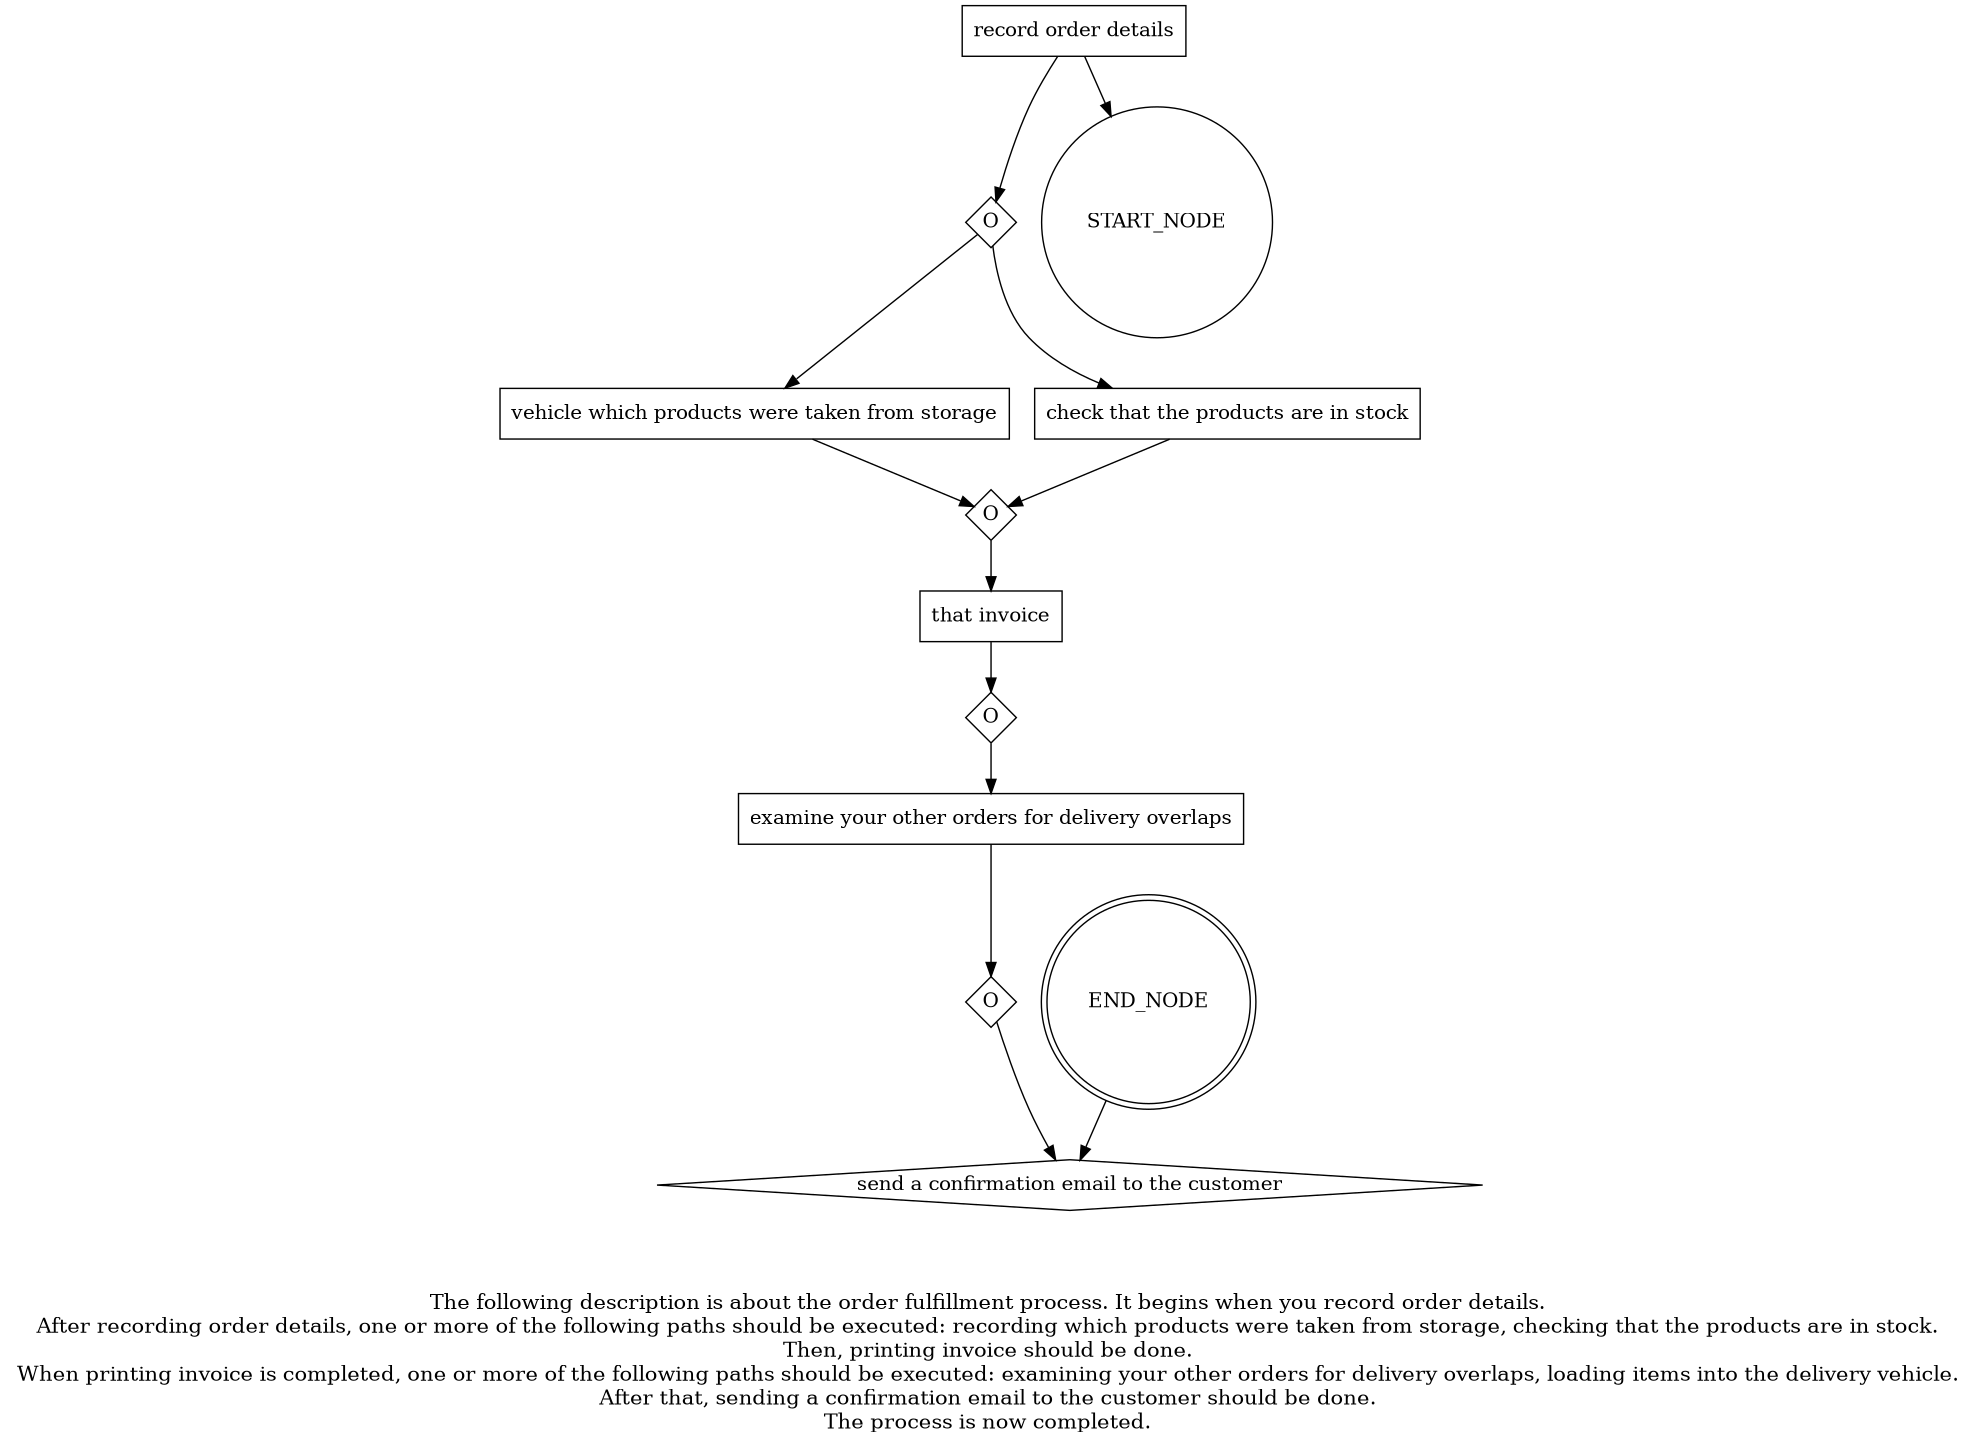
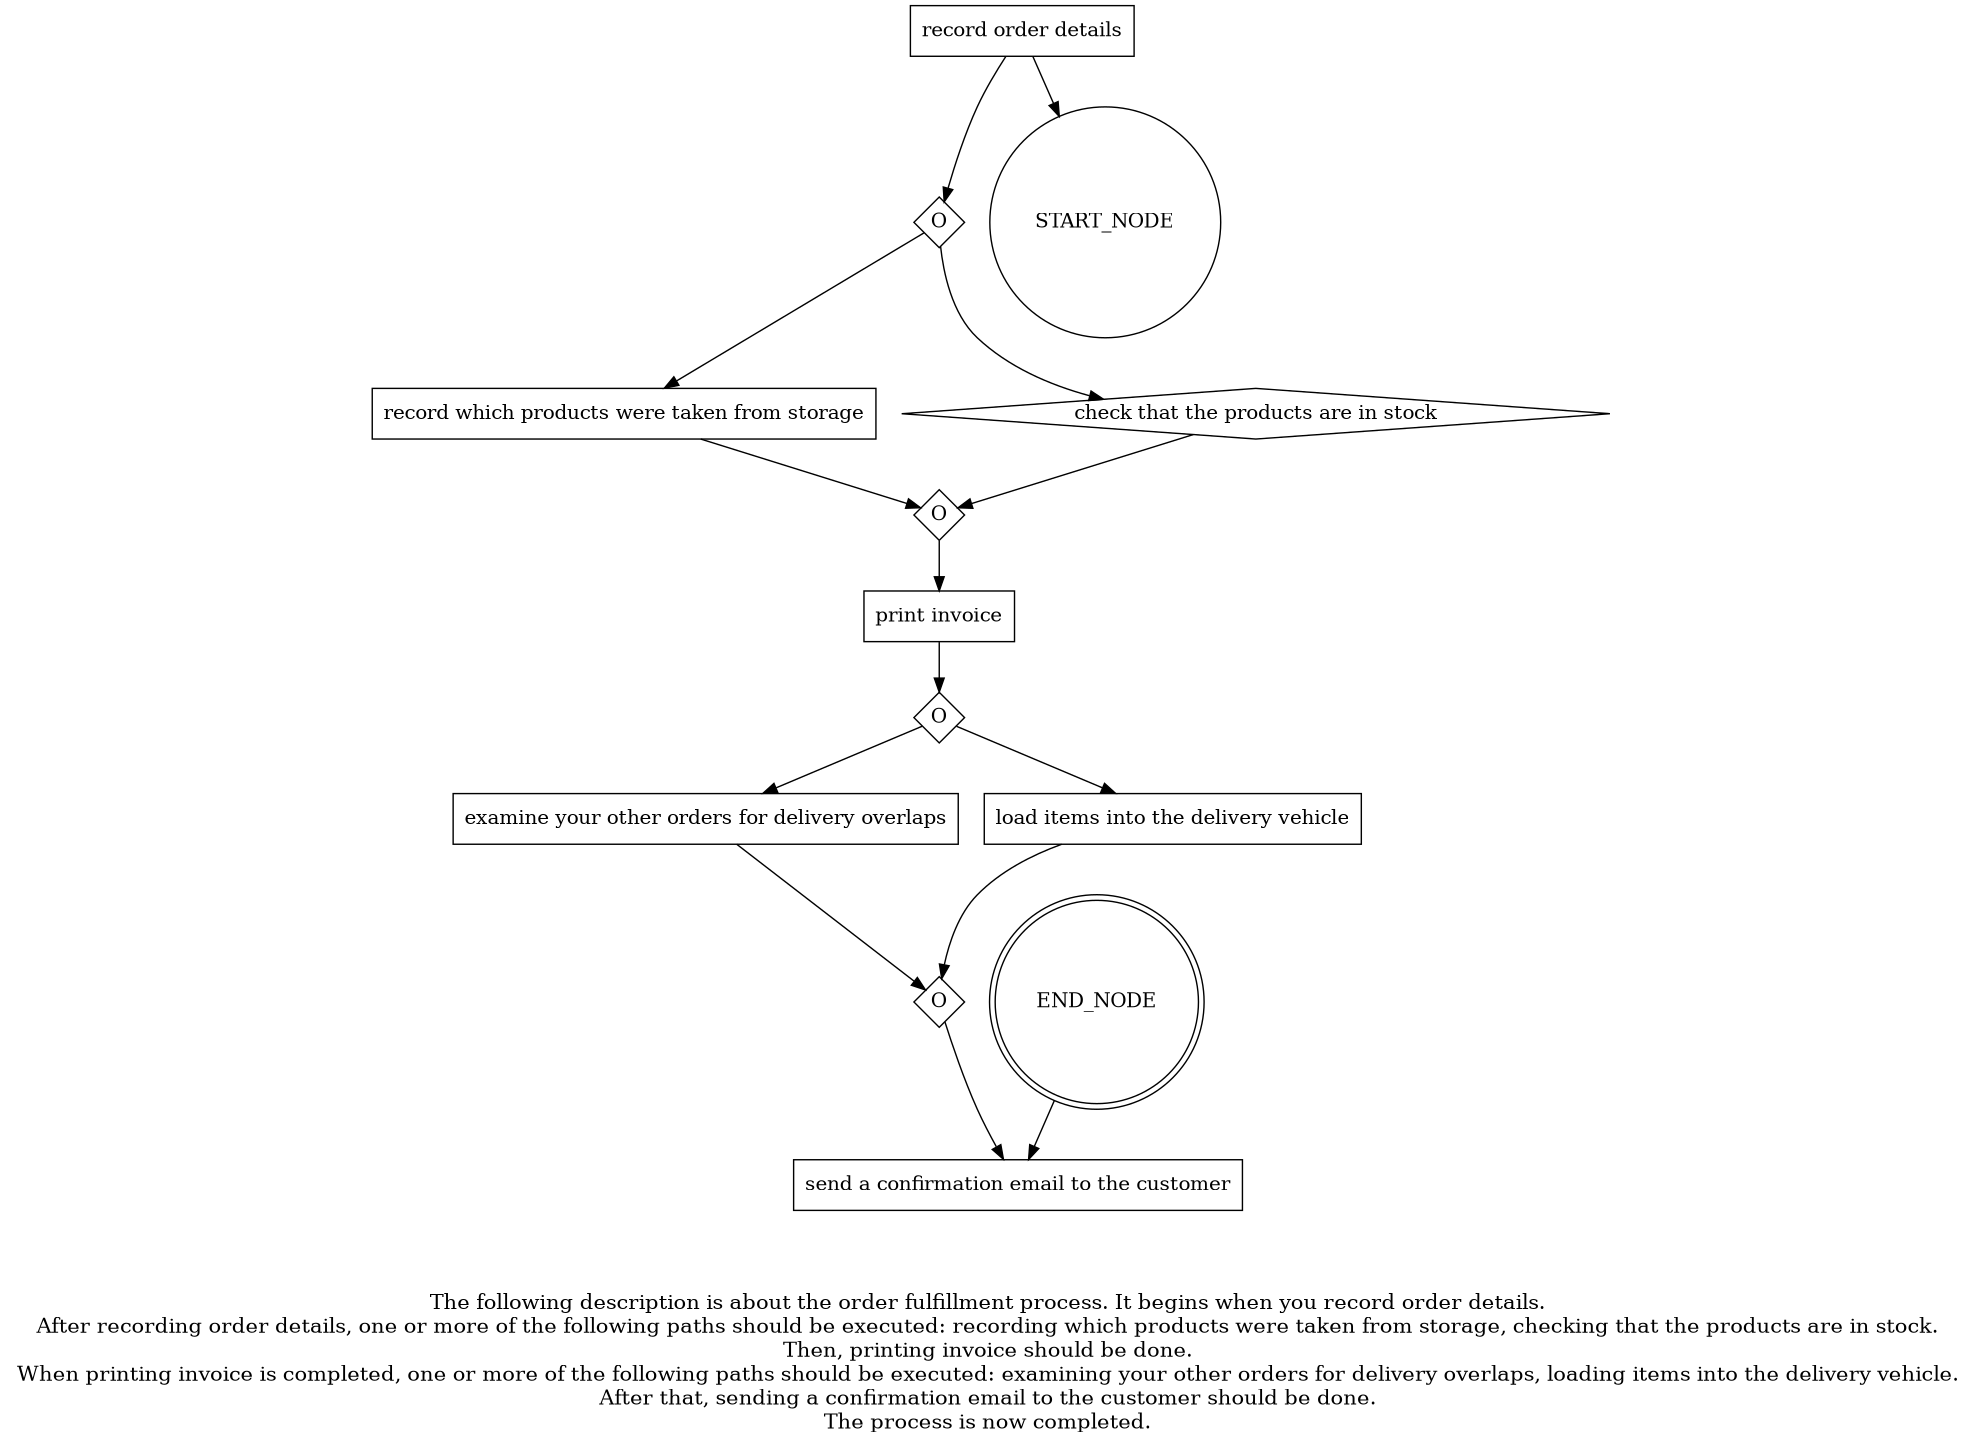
  digraph {
    fontsize=15
    label="\n\n\nThe following description is about the order fulfillment process. It begins when you record order details. \nAfter recording order details, one or more of the following paths should be executed: recording which products were taken from storage, checking that the products are in stock. \nThen, printing invoice should be done. \nWhen printing invoice is completed, one or more of the following paths should be executed: examining your other orders for delivery overlaps, loading items into the delivery vehicle. \nAfter that, sending a confirmation email to the customer should be done. \nThe process is now completed. \n"
    rankdir=TB
    node [shape=box]
    "record order details"
    n2 [fixedsize=true label=O shape=diamond width=0.5]
-   "record which products were taken from storage" [label="vehicle which products were taken from storage"]
-   "check that the products are in stock"
+   "record which products were taken from storage"
+   "check that the products are in stock" [shape=diamond]
    n5 [fixedsize=true label=O shape=diamond width=0.5]
-   "print invoice" [label="that invoice"]
+   "print invoice"
    n7 [fixedsize=true label=O shape=diamond width=0.5]
    "examine your other orders for delivery overlaps"
+   "load items into the delivery vehicle"
    n10 [fixedsize=true label=O shape=diamond width=0.5]
-   "send a confirmation email to the customer" [shape=diamond]
+   "send a confirmation email to the customer"
    START_NODE [shape=circle width=0.3]
    END_NODE [shape=doublecircle width=0.2]
    subgraph sub_1 {
      "record order details"
      n2
      "record which products were taken from storage"
      "check that the products are in stock"
      n5
      "print invoice"
      n7
      "examine your other orders for delivery overlaps"
+     "load items into the delivery vehicle"
      n10
      "send a confirmation email to the customer"
    }
    "record order details" -> n2
    "record order details" -> START_NODE
    n2 -> "record which products were taken from storage"
    n2 -> "check that the products are in stock"
    "record which products were taken from storage" -> n5
    "check that the products are in stock" -> n5
    n5 -> "print invoice"
    "print invoice" -> n7
    n7 -> "examine your other orders for delivery overlaps"
+   n7 -> "load items into the delivery vehicle"
    "examine your other orders for delivery overlaps" -> n10
+   "load items into the delivery vehicle" -> n10
    n10 -> "send a confirmation email to the customer"
    END_NODE -> "send a confirmation email to the customer"
  }
